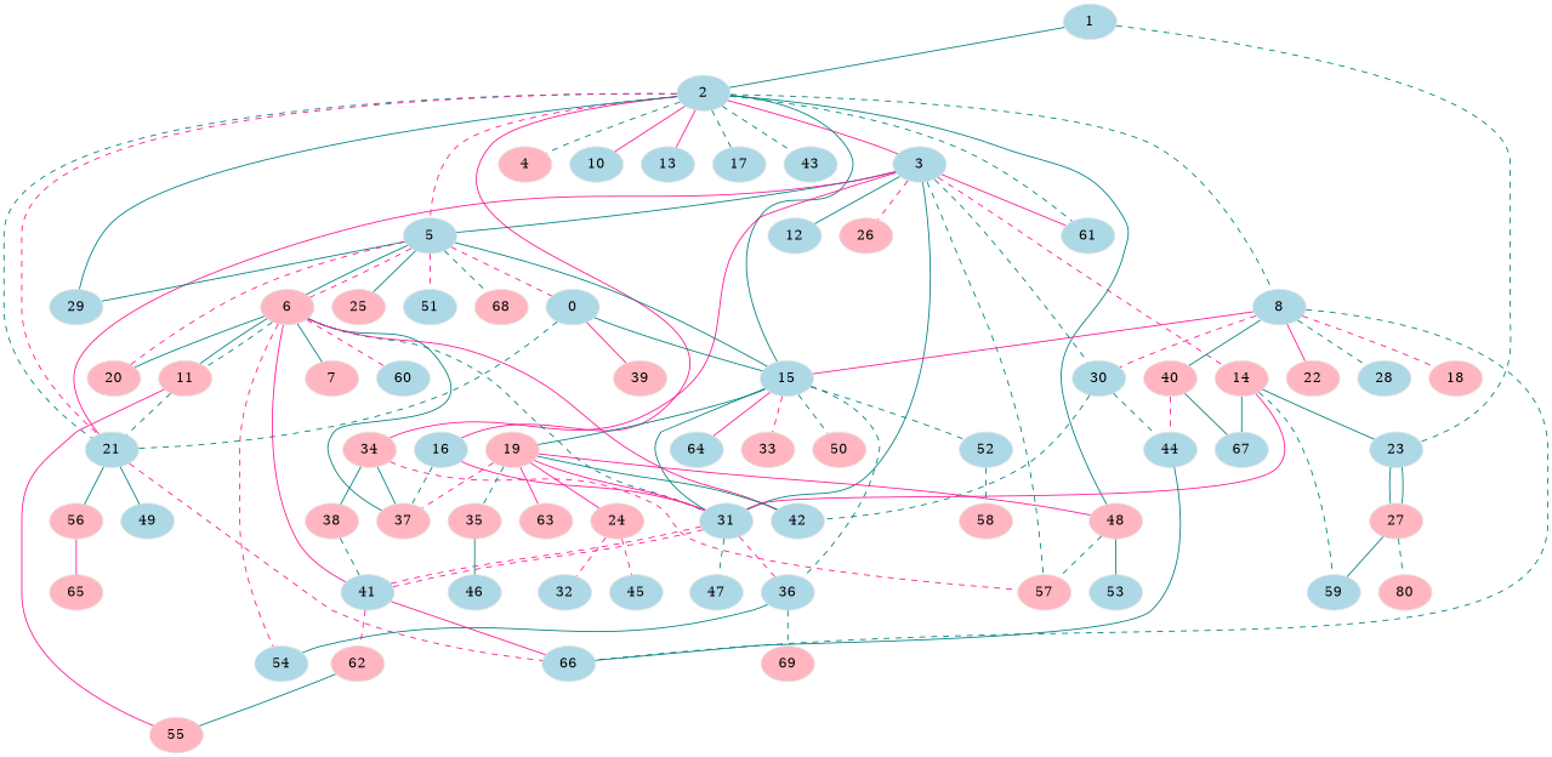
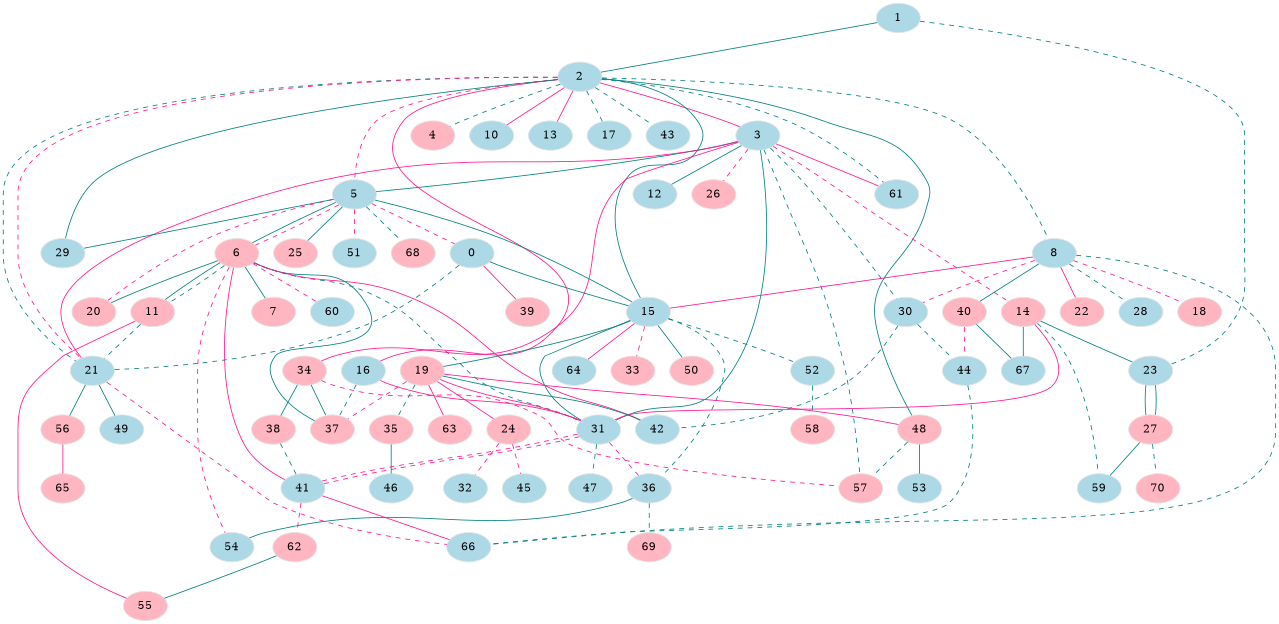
  graph {
    node [color=gray90 fillcolor=lightblue style=filled]
    edge [color=teal style=solid]
    1
    2
    23
    3
    4 [fillcolor=lightpink]
    5
    8
    10
    13
    15
    16
    17
    21
    29
    43
    48 [fillcolor=lightpink]
    61
    27 [fillcolor=lightpink]
    12
    14 [fillcolor=lightpink]
    26 [fillcolor=lightpink]
    30
    31
    34 [fillcolor=lightpink]
    57 [fillcolor=lightpink]
    6 [fillcolor=lightpink]
    n27 [label=0]
    20 [fillcolor=lightpink]
    25 [fillcolor=lightpink]
    51
    68 [fillcolor=lightpink]
    18 [fillcolor=lightpink]
    22 [fillcolor=lightpink]
    28
    40 [fillcolor=lightpink]
    66
    19 [fillcolor=lightpink]
    33 [fillcolor=lightpink]
    36
    50 [fillcolor=lightpink]
    52
    64
    37 [fillcolor=lightpink]
    49
    56 [fillcolor=lightpink]
    53
    59
    67
    42
    44
    41
    47
    38 [fillcolor=lightpink]
    7 [fillcolor=lightpink]
    11 [fillcolor=lightpink]
    54
    60
    39 [fillcolor=lightpink]
    55 [fillcolor=lightpink]
    62 [fillcolor=lightpink]
    24 [fillcolor=lightpink]
    35 [fillcolor=lightpink]
    63 [fillcolor=lightpink]
    69 [fillcolor=lightpink]
    58 [fillcolor=lightpink]
    32
    45
    46
    65 [fillcolor=lightpink]
-   70 [fillcolor=lightpink label=80]
+   70 [fillcolor=lightpink]
    1 -- 2
    1 -- 23 [style=dashed]
    2 -- 3 [color=deeppink]
    2 -- 4 [style=dashed]
    2 -- 5 [color=deeppink style=dashed]
    2 -- 8 [style=dashed]
    2 -- 10 [color=deeppink]
    2 -- 13 [color=deeppink]
    2 -- 15
    2 -- 16 [color=deeppink]
    2 -- 17 [style=dashed]
    2 -- 21 [style=dashed]
    2 -- 21 [color=deeppink style=dashed]
    2 -- 29
    2 -- 43 [style=dashed]
    2 -- 48
    2 -- 61 [style=dashed]
    23 -- 27
    23 -- 27
    3 -- 5
    3 -- 21 [color=deeppink]
    3 -- 61 [color=deeppink]
    3 -- 12
    3 -- 14 [color=deeppink style=dashed]
    3 -- 26 [color=deeppink style=dashed]
    3 -- 30 [style=dashed]
    3 -- 31
    3 -- 34 [color=deeppink]
    3 -- 57 [style=dashed]
    5 -- 15
    5 -- 29
    5 -- 6
    5 -- 6 [color=deeppink style=dashed]
    5 -- n27 [color=deeppink style=dashed]
    5 -- 20 [color=deeppink style=dashed]
    5 -- 25
    5 -- 51 [color=deeppink style=dashed]
    5 -- 68 [style=dashed]
    8 -- 15 [color=deeppink]
    8 -- 30 [color=deeppink style=dashed]
    8 -- 18 [color=deeppink style=dashed]
    8 -- 22 [color=deeppink]
    8 -- 28 [style=dashed]
    8 -- 40
    8 -- 66 [style=dashed]
    15 -- 31
    15 -- 19
    15 -- 33 [color=deeppink style=dashed]
    15 -- 36 [style=dashed]
-   15 -- 50 [style=dashed]
+   15 -- 50
    15 -- 52 [style=dashed]
    15 -- 64 [color=deeppink]
    16 -- 31 [color=deeppink]
    16 -- 37 [style=dashed]
    21 -- 66 [color=deeppink style=dashed]
    21 -- 49
    21 -- 56
    48 -- 57 [style=dashed]
    48 -- 53
    27 -- 59
    27 -- 70 [style=dashed]
    14 -- 23
    14 -- 31 [color=deeppink]
    14 -- 59 [style=dashed]
    14 -- 67
    30 -- 42 [style=dashed]
    30 -- 44 [style=dashed]
    31 -- 36 [color=deeppink style=dashed]
    31 -- 41 [color=deeppink style=dashed]
    31 -- 41 [color=deeppink style=dashed]
    31 -- 47 [style=dashed]
    34 -- 57 [color=deeppink style=dashed]
    34 -- 37
    34 -- 38
    6 -- 31 [style=dashed]
    6 -- 20
    6 -- 37
    6 -- 42 [color=deeppink]
    6 -- 41 [color=deeppink]
    6 -- 7
    6 -- 11
    6 -- 11 [style=dashed]
    6 -- 54 [color=deeppink style=dashed]
    6 -- 60 [color=deeppink style=dashed]
    n27 -- 15
    n27 -- 21 [style=dashed]
    n27 -- 39 [color=deeppink]
    40 -- 67
    40 -- 44 [color=deeppink style=dashed]
    19 -- 48 [color=deeppink]
    19 -- 31 [color=deeppink]
    19 -- 37 [color=deeppink style=dashed]
    19 -- 42
    19 -- 24 [color=deeppink]
    19 -- 35 [style=dashed]
    19 -- 63 [color=deeppink]
    36 -- 54
    36 -- 69 [style=dashed]
    52 -- 58 [style=dashed]
    56 -- 65 [color=deeppink]
-   44 -- 66
+   44 -- 66 [style=dashed]
    41 -- 66 [color=deeppink]
    41 -- 62 [color=deeppink style=dashed]
    38 -- 41 [style=dashed]
    11 -- 21 [style=dashed]
    11 -- 55 [color=deeppink]
    62 -- 55
    24 -- 32 [color=deeppink style=dashed]
    24 -- 45 [color=deeppink style=dashed]
    35 -- 46
  }
